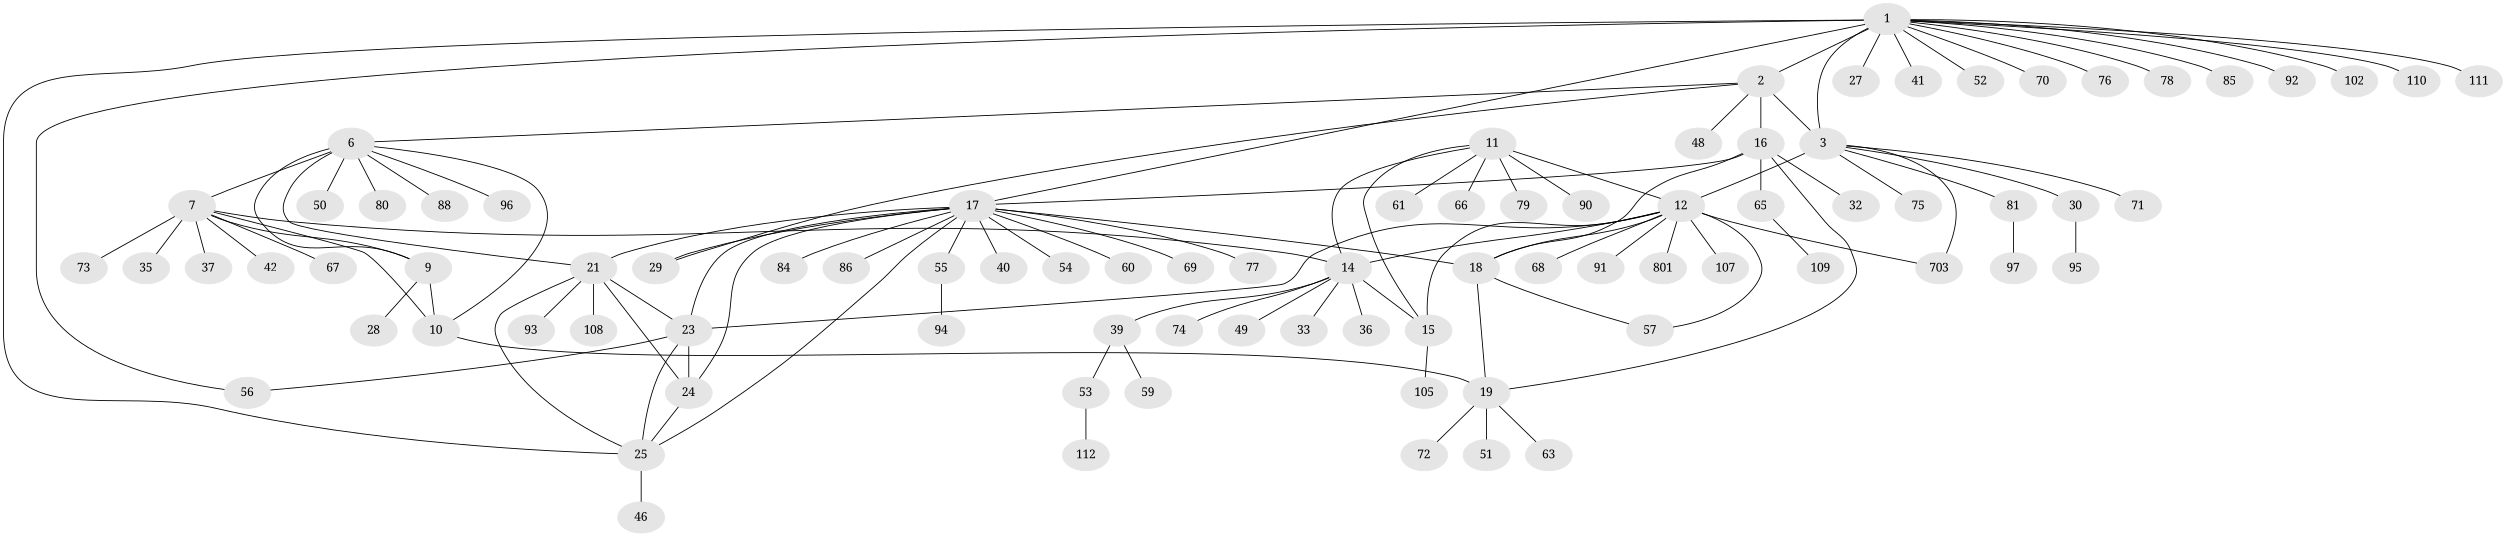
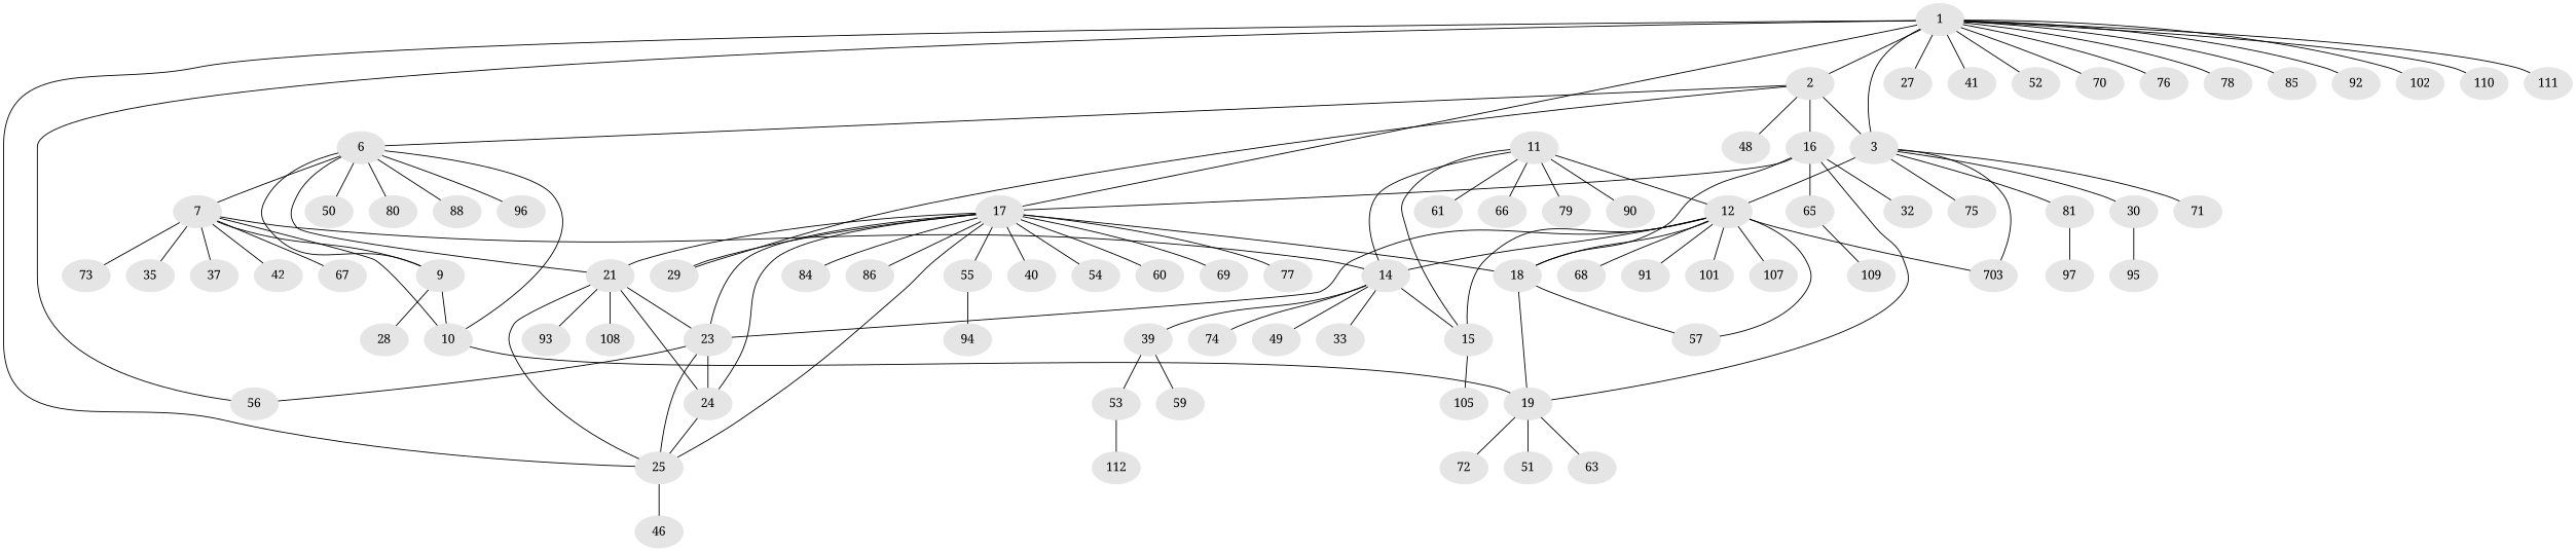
  graph {
    fontname="Noto Serif"
    node [color=gray90 fontname="Noto Serif" style=filled]
    edge [fontname="Noto Serif"]
    1 [super="+4"]
    2 [super="+31"]
    3 [super="+5"]
    17 [super="+22"]
    25 [super="+45"]
    27 [super="+99"]
    41
    52
    56
    70
    76
    78
    85
    92
    102
    110
    111
    6 [super="+8"]
    16 [super="+26"]
    29
    48
    12 [super="+13"]
    30 [super="+98"]
    71
    75
    81
    n27 [label=703]
    21 [super="+106"]
    18 [super="+38"]
    23
    24 [super="+58"]
    40
    54
    55
    60
    69
    77
    84
    86
    46 [super="+47"]
    7 [super="+43"]
    9 [super="+34"]
    10 [super="+82"]
    50
    80
    88
    96
    19 [super="+20"]
    32
    65
    14 [super="+89"]
    15
    57
    68 [super="+87"]
    91
-   101 [label=801]
+   101
    107
    95
    97
    35
    37
    42
    67
    73
    28 [super="+64"]
    93
    108
    33
-   36
    39 [super="+100"]
    n71 [label=74]
    49 [super="+62"]
    51
    63
    72
    11 [super="+83"]
    61
    66
    79
    90
    105
    53 [super="+74"]
    59
    109
    94
    112
    1 -- 2 [weight=2]
    1 -- 3 [weight=4]
    1 -- 17
    1 -- 25
    1 -- 27
    1 -- 41
    1 -- 52
    1 -- 56
    1 -- 70
    1 -- 76
    1 -- 78
    1 -- 85
    1 -- 92
    1 -- 102
    1 -- 110
    1 -- 111
    2 -- 3 [weight=2]
    2 -- 6
    2 -- 16
    2 -- 29
    2 -- 48
    3 -- 12
    3 -- 30
    3 -- 71
    3 -- 75
    3 -- 81
    3 -- n27
    17 -- 25
    17 -- 29
    17 -- 21
    17 -- 18
    17 -- 23
    17 -- 24
    17 -- 40
    17 -- 54
    17 -- 55
    17 -- 60
    17 -- 69
    17 -- 77
    17 -- 84
    17 -- 86
    25 -- 46
    6 -- 21
    6 -- 7 [weight=2]
    6 -- 9 [weight=2]
    6 -- 10 [weight=2]
    6 -- 50
    6 -- 80
    6 -- 88
    6 -- 96
    16 -- 17
    16 -- 18
    16 -- 19 [weight=2]
    16 -- 32
    16 -- 65
    12 -- n27
    12 -- 18
    12 -- 23
    12 -- 14 [weight=2]
    12 -- 15 [weight=2]
    12 -- 57
    12 -- 68
    12 -- 91
    12 -- 101
    12 -- 107
    30 -- 95
    81 -- 97
    21 -- 25
    21 -- 23
    21 -- 24
    21 -- 93
    21 -- 108
    18 -- 19 [weight=2]
    18 -- 57
    23 -- 25
    23 -- 56
    23 -- 24
    24 -- 25
    55 -- 94
    7 -- 9
    7 -- 10
    7 -- 14
    7 -- 35
    7 -- 37
    7 -- 42
    7 -- 67
    7 -- 73
    9 -- 10
    9 -- 28
    10 -- 19
    19 -- 51
    19 -- 63
    19 -- 72
    65 -- 109
    14 -- 15
    14 -- 33
-   14 -- 36
    14 -- 39
    14 -- n71
    14 -- 49
    15 -- 105
    39 -- 53
    39 -- 59
    11 -- 12 [weight=2]
    11 -- 14
    11 -- 15
    11 -- 61
    11 -- 66
    11 -- 79
    11 -- 90
    53 -- 112
  }
